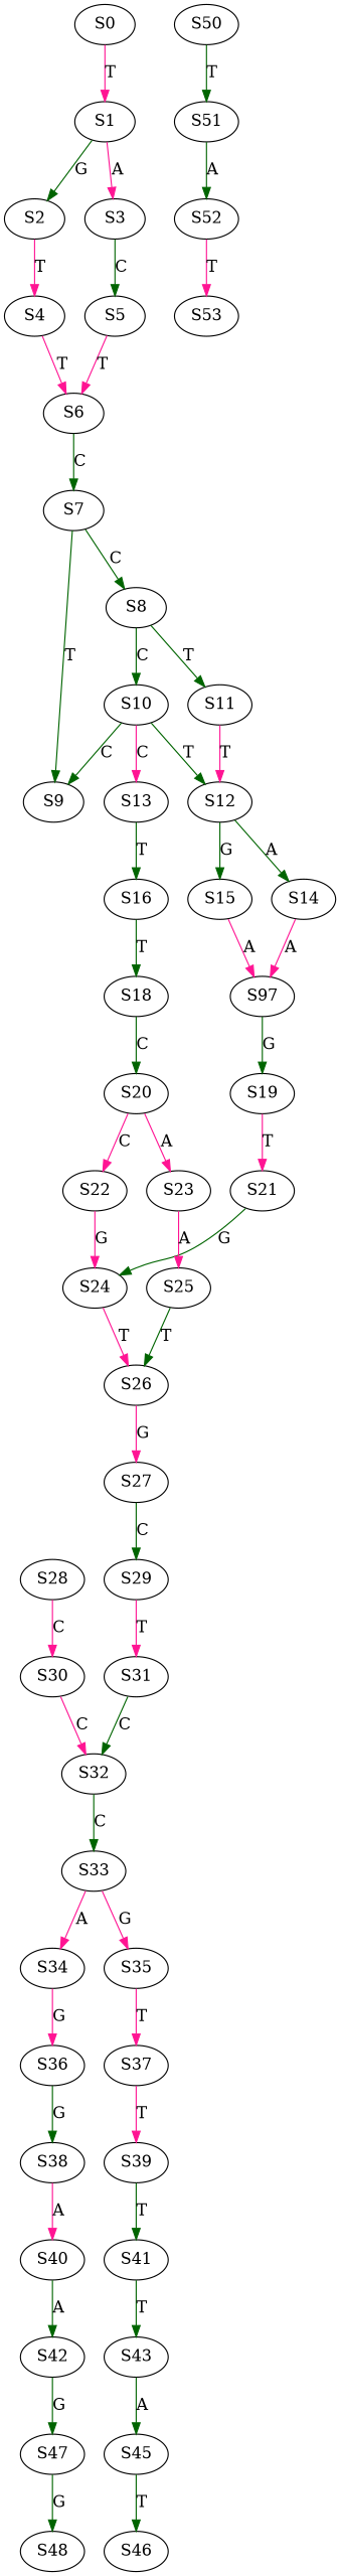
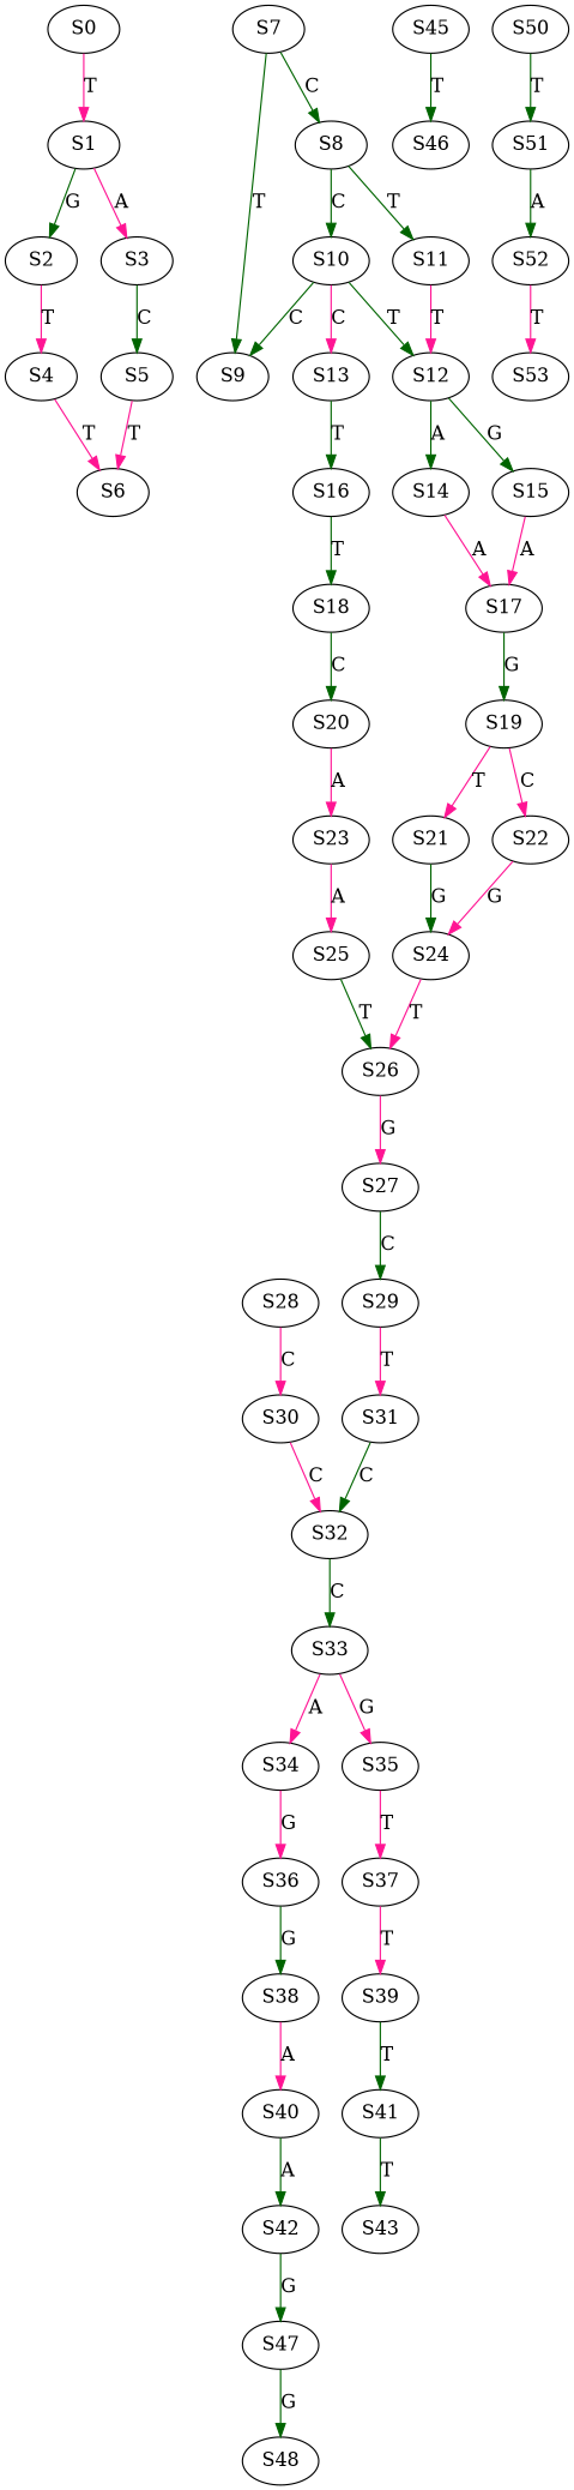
  strict digraph {
    edge [color=darkgreen]
    S0
    S1
    S2
    S3
    S4
    S5
    S6
    S7
    S8
    S9
    S10
    S11
    S12
    S13
    S14
    S15
    S16
-   S17 [label=S97]
+   S17
    S18
    S19
    S20
    S21
    S22
    S23
    S24
    S25
    S26
    S27
    S29
    S28
    S30
    S31
    S32
    S33
    S34
    S35
    S36
    S37
    S38
    S39
    S40
    S41
    S42
    S43
    S47
    S45
    S46
    S48
    S50
    S51
    S52
    S53
    S0 -> S1 [color=deeppink label=T]
    S1 -> S2 [label=G]
    S1 -> S3 [color=deeppink label=A]
    S2 -> S4 [color=deeppink label=T]
    S3 -> S5 [label=C]
    S4 -> S6 [color=deeppink label=T]
    S5 -> S6 [color=deeppink label=T]
-   S6 -> S7 [label=C]
    S7 -> S8 [label=C]
    S7 -> S9 [label=T]
    S8 -> S10 [label=C]
    S8 -> S11 [label=T]
    S10 -> S9 [label=C]
    S10 -> S12 [label=T]
    S10 -> S13 [color=deeppink label=C]
    S11 -> S12 [color=deeppink label=T]
    S12 -> S14 [label=A]
    S12 -> S15 [label=G]
    S13 -> S16 [label=T]
    S14 -> S17 [color=deeppink label=A]
    S15 -> S17 [color=deeppink label=A]
    S16 -> S18 [label=T]
    S17 -> S19 [label=G]
    S18 -> S20 [label=C]
    S19 -> S21 [color=deeppink label=T]
-   S20 -> S22 [color=deeppink label=C]
+   S19 -> S22 [color=deeppink label=C]
    S20 -> S23 [color=deeppink label=A]
    S21 -> S24 [label=G]
    S22 -> S24 [color=deeppink label=G]
    S23 -> S25 [color=deeppink label=A]
    S24 -> S26 [color=deeppink label=T]
    S25 -> S26 [label=T]
    S26 -> S27 [color=deeppink label=G]
    S27 -> S29 [label=C]
    S29 -> S31 [color=deeppink label=T]
    S28 -> S30 [color=deeppink label=C]
    S30 -> S32 [color=deeppink label=C]
    S31 -> S32 [label=C]
    S32 -> S33 [label=C]
    S33 -> S34 [color=deeppink label=A]
    S33 -> S35 [color=deeppink label=G]
    S34 -> S36 [color=deeppink label=G]
    S35 -> S37 [color=deeppink label=T]
    S36 -> S38 [label=G]
    S37 -> S39 [color=deeppink label=T]
    S38 -> S40 [color=deeppink label=A]
    S39 -> S41 [label=T]
    S40 -> S42 [label=A]
    S41 -> S43 [label=T]
    S42 -> S47 [label=G]
-   S43 -> S45 [label=A]
    S47 -> S48 [label=G]
    S45 -> S46 [label=T]
    S50 -> S51 [label=T]
    S51 -> S52 [label=A]
    S52 -> S53 [color=deeppink label=T]
  }
